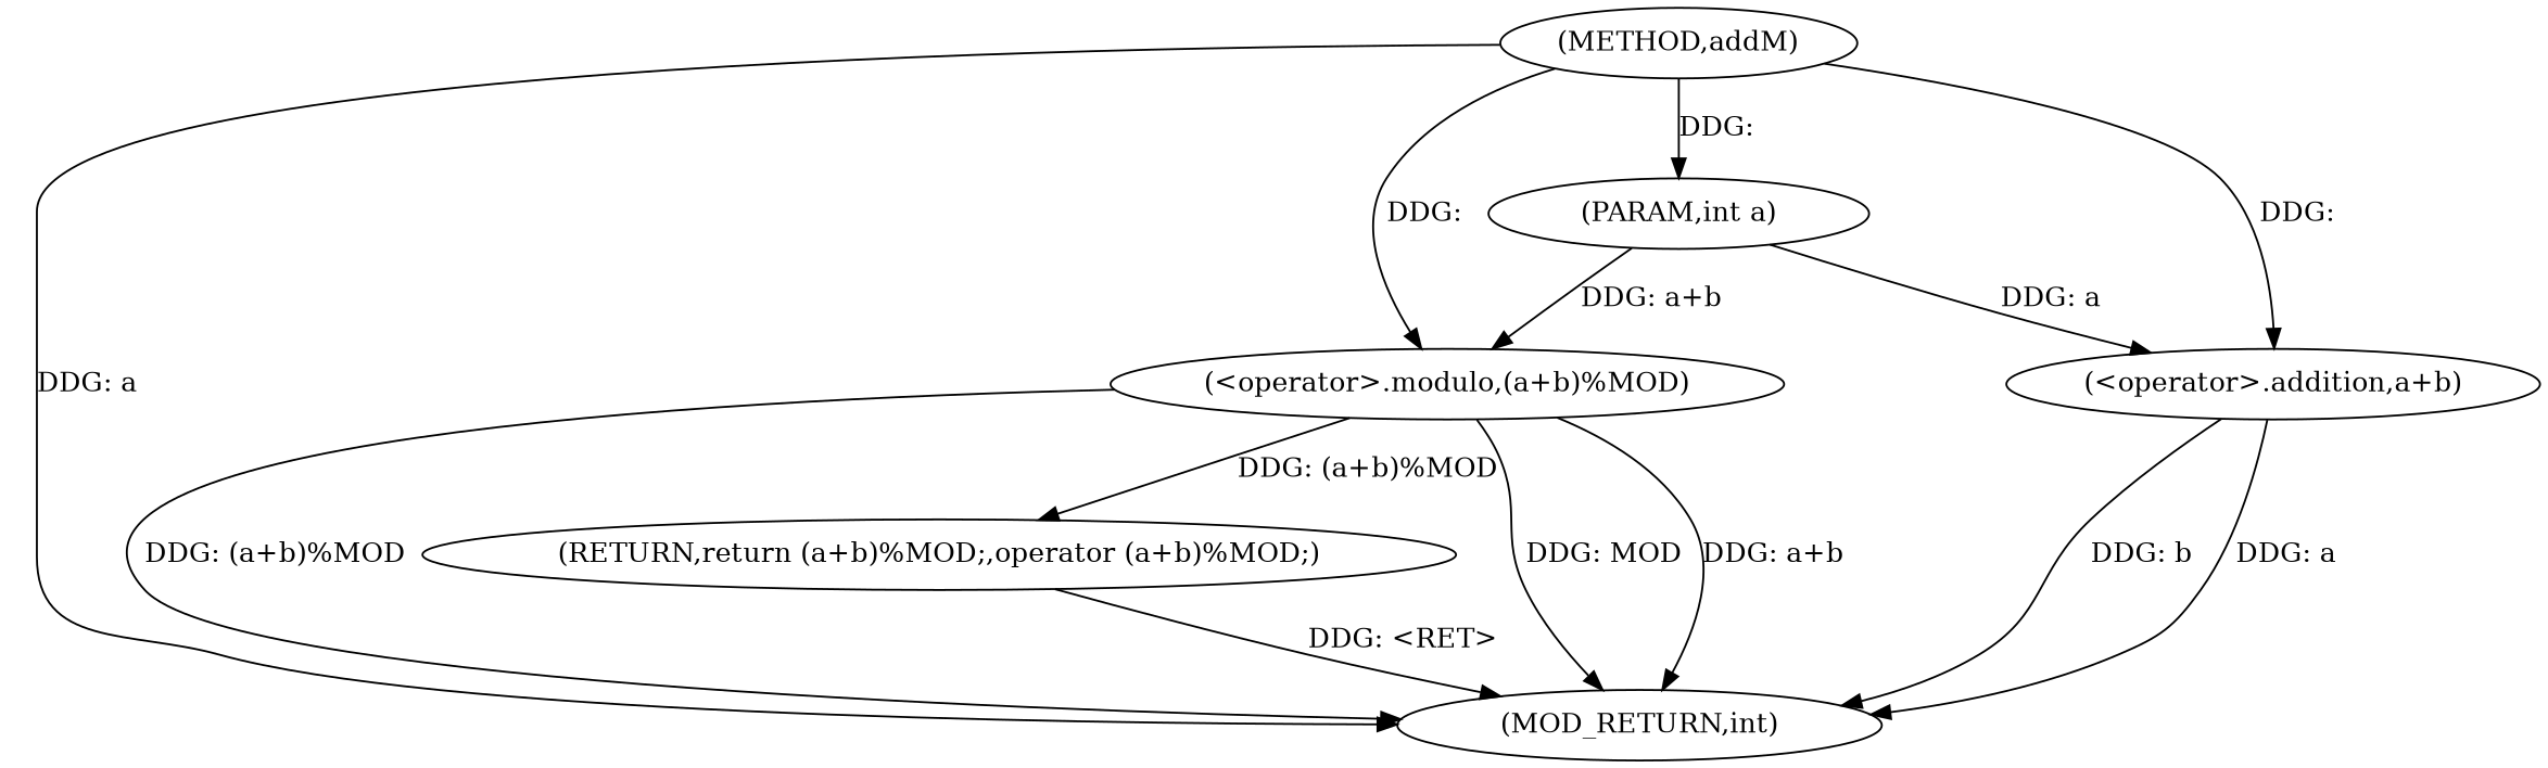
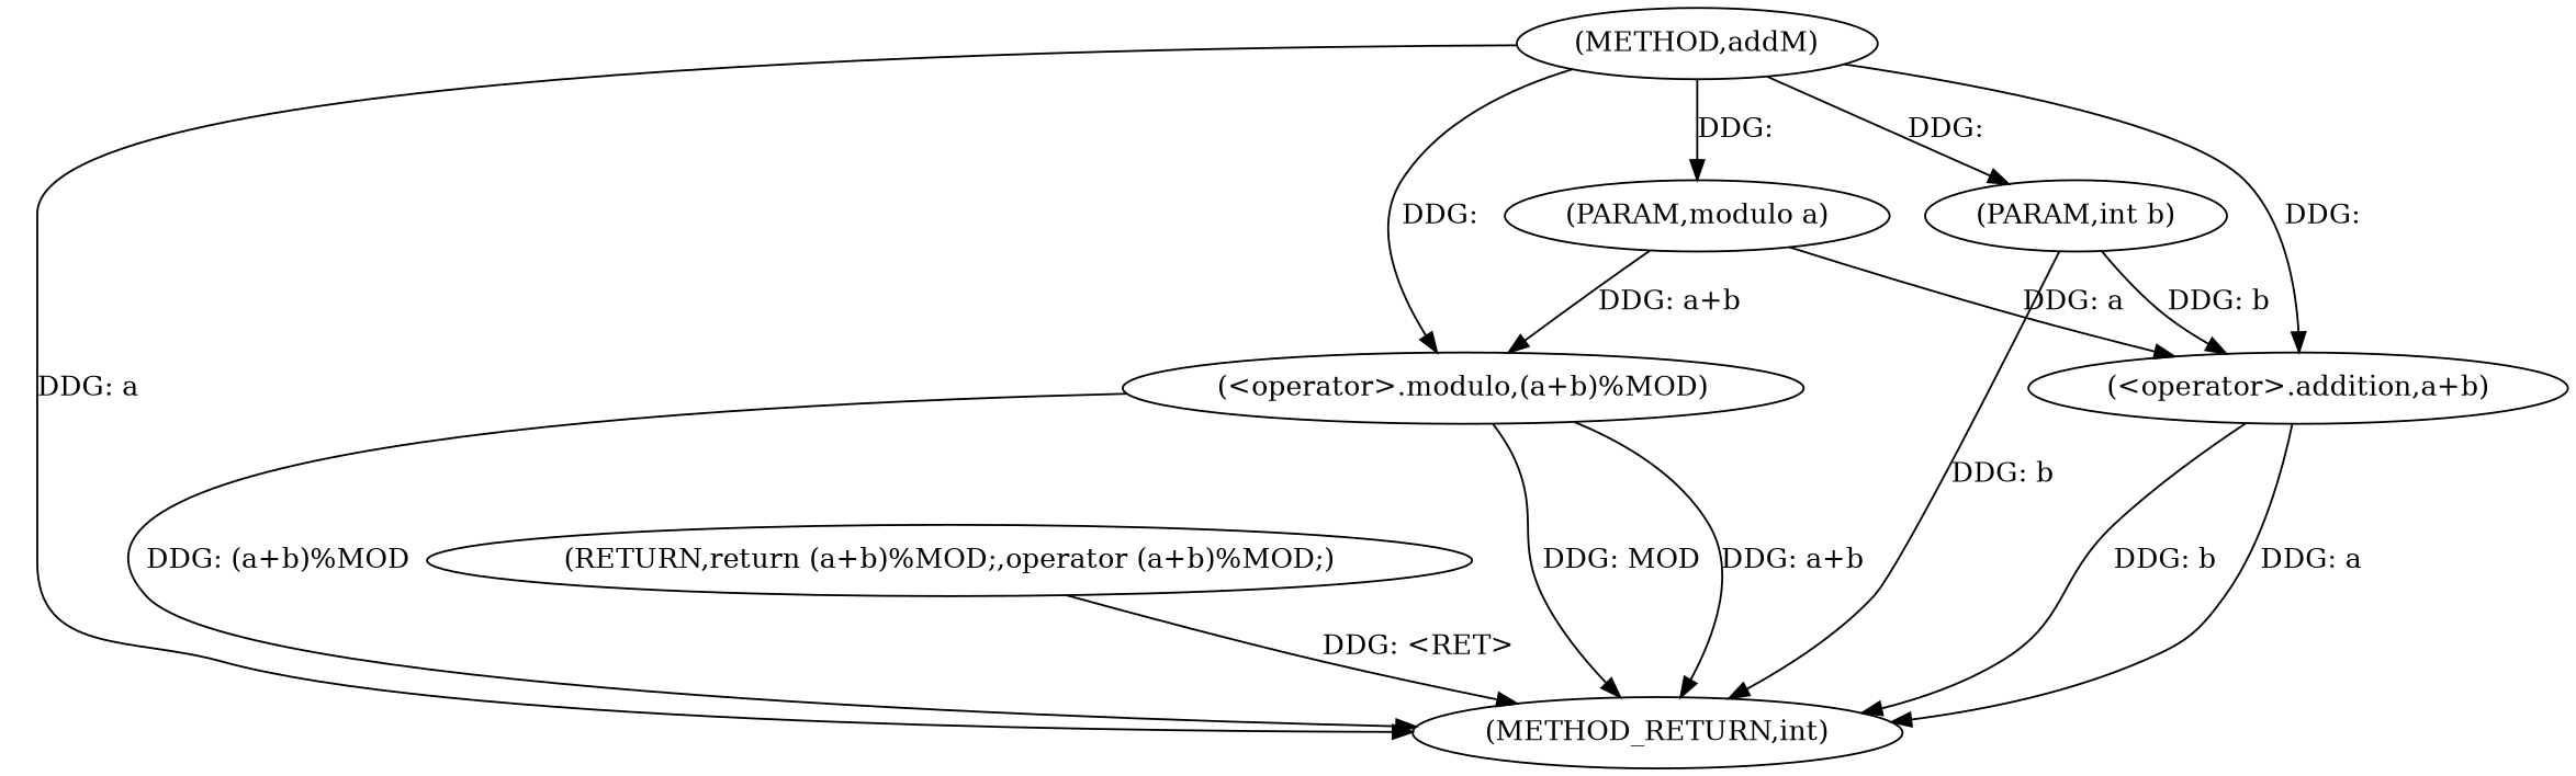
  digraph {
    n1 [label="(METHOD,addM)"]
-   n2 [label="(PARAM,int a)"]
+   n2 [label="(PARAM,modulo a)"]
+   n3 [label="(PARAM,int b)"]
    n4 [label="(<operator>.modulo,(a+b)%MOD)"]
    n5 [label="(<operator>.addition,a+b)"]
-   n6 [label="(MOD_RETURN,int)"]
+   n6 [label="(METHOD_RETURN,int)"]
    n7 [label="(RETURN,return (a+b)%MOD;,operator (a+b)%MOD;)"]
    n1 -> n2 [label="DDG: "]
+   n1 -> n3 [label="DDG: "]
    n1 -> n4 [label="DDG: "]
    n1 -> n5 [label="DDG: "]
    n1 -> n6 [label="DDG: a"]
    n2 -> n4 [label="DDG: a+b"]
    n2 -> n5 [label="DDG: a"]
+   n3 -> n5 [label="DDG: b"]
+   n3 -> n6 [label="DDG: b"]
    n4 -> n6 [label="DDG: a+b"]
    n4 -> n6 [label="DDG: (a+b)%MOD"]
    n4 -> n6 [label="DDG: MOD"]
-   n4 -> n7 [label="DDG: (a+b)%MOD"]
    n5 -> n6 [label="DDG: a"]
    n5 -> n6 [label="DDG: b"]
    n7 -> n6 [label="DDG: <RET>"]
  }
